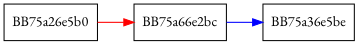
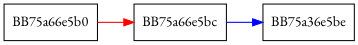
  digraph {
    fontname="EB Garamond"
    rankdir=LR
    splines=ortho
    node [fontname="EB Garamond" shape=box]
    edge [fontname="EB Garamond"]
-   BB75a66e5b0 [label=BB75a26e5b0]
-   BB75a66e5bc [label=BB75a66e2bc]
+   BB75a66e5b0
+   BB75a66e5bc
    n3 [label=BB75a36e5be]
    BB75a66e5b0 -> BB75a66e5bc [color=red]
    BB75a66e5bc -> n3 [color=blue]
  }
